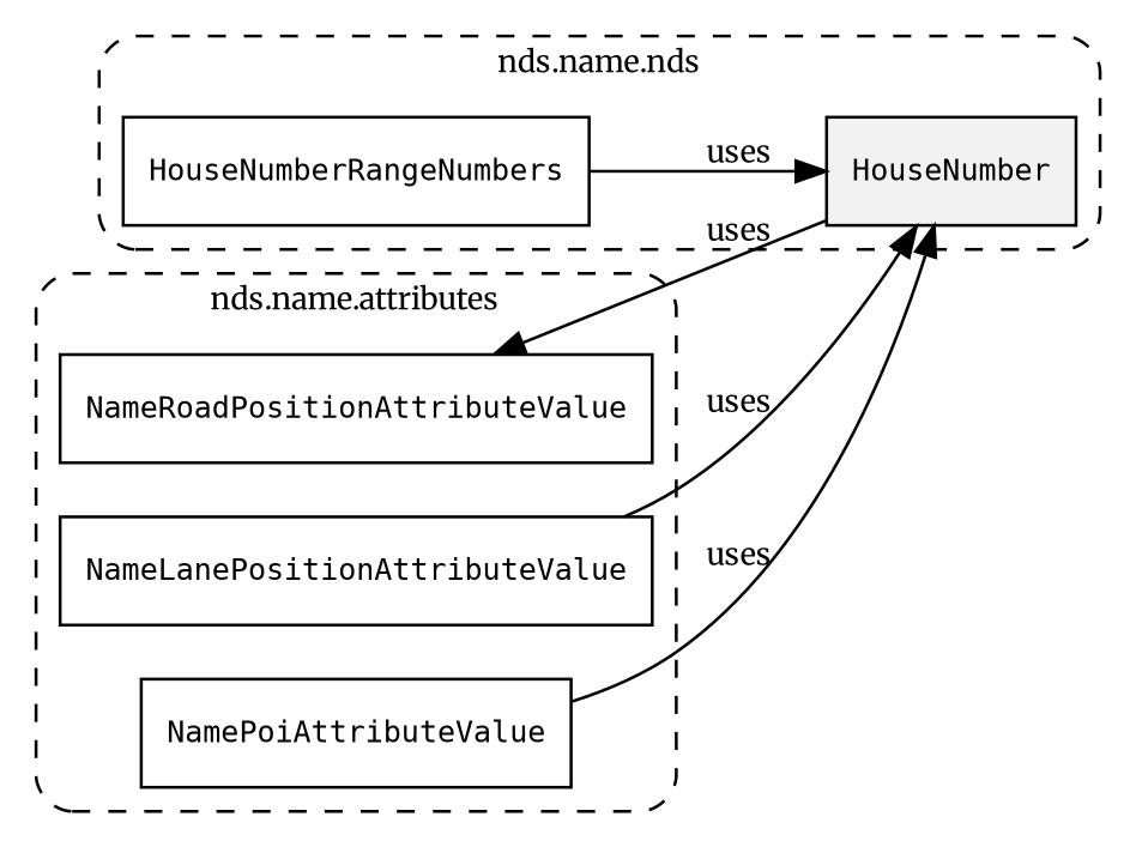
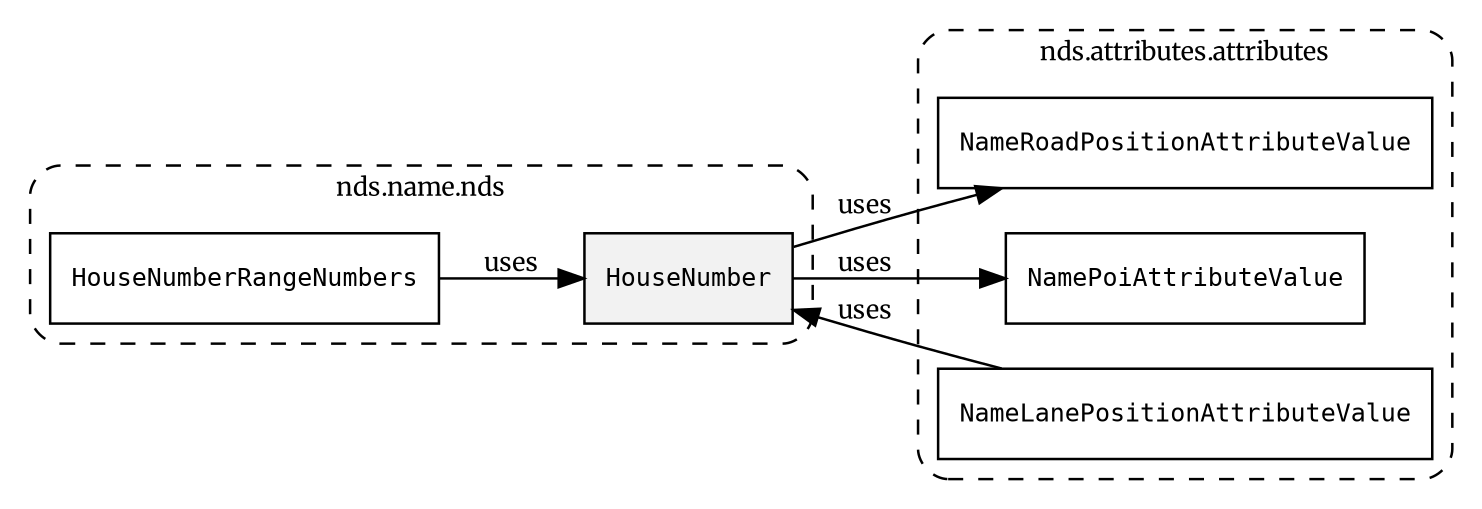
  digraph {
    fontname=Merriweather
    fontsize=10
    rankdir=LR
    node [fontname=Merriweather fontsize=10 shape=box]
    edge [fontname=Merriweather fontsize=10]
    n1 [fillcolor="#0000000D" label=<<font face="monospace"><table align="center" border="0" cellspacing="0" cellpadding="0"><tr><td href="../../../content/packages/nds.name.types.html#Subtype-HouseNumber" title="Subtype defined in nds.name.types">HouseNumber</td></tr></table></font>> style=filled]
    n2 [label=<<font face="monospace"><table align="center" border="0" cellspacing="0" cellpadding="0"><tr><td href="../../../content/packages/nds.name.types.html#Choice-HouseNumberRangeNumbers" title="Choice defined in nds.name.types">HouseNumberRangeNumbers</td></tr></table></font>>]
    n3 [label=<<font face="monospace"><table align="center" border="0" cellspacing="0" cellpadding="0"><tr><td href="../../../content/packages/nds.name.attributes.html#Choice-NameRoadPositionAttributeValue" title="Choice defined in nds.name.attributes">NameRoadPositionAttributeValue</td></tr></table></font>>]
    n4 [label=<<font face="monospace"><table align="center" border="0" cellspacing="0" cellpadding="0"><tr><td href="../../../content/packages/nds.name.attributes.html#Choice-NameLanePositionAttributeValue" title="Choice defined in nds.name.attributes">NameLanePositionAttributeValue</td></tr></table></font>>]
    n5 [label=<<font face="monospace"><table align="center" border="0" cellspacing="0" cellpadding="0"><tr><td href="../../../content/packages/nds.name.attributes.html#Choice-NamePoiAttributeValue" title="Choice defined in nds.name.attributes">NamePoiAttributeValue</td></tr></table></font>>]
    subgraph cluster_1 {
      label="nds.name.nds"
      style="dashed, rounded"
      n1
      n2
    }
    subgraph cluster_2 {
-     label="nds.name.attributes"
+     label="nds.attributes.attributes"
      style="dashed, rounded"
      n3
      n4
      n5
    }
    n1 -> n3 [label=uses]
    n2 -> n1 [label=uses]
    n4 -> n1 [label=uses]
-   n5 -> n1 [label=uses]
+   n1 -> n5 [label=uses]
  }
